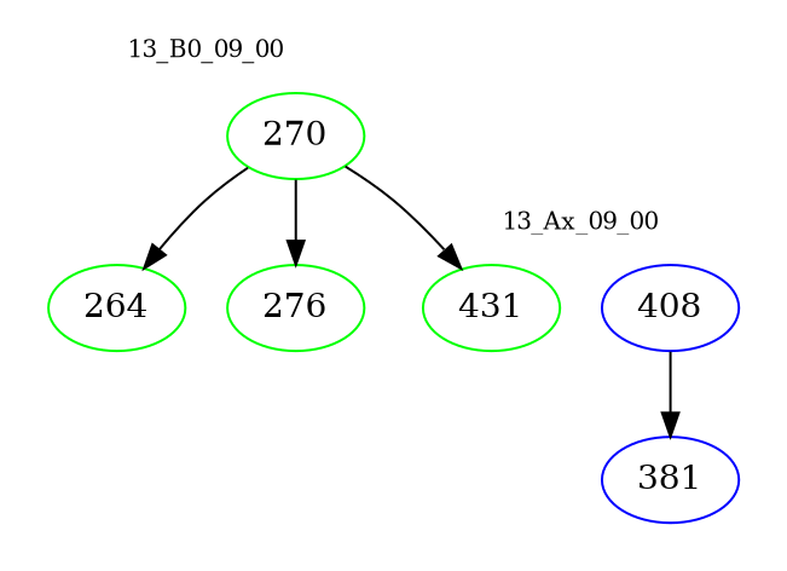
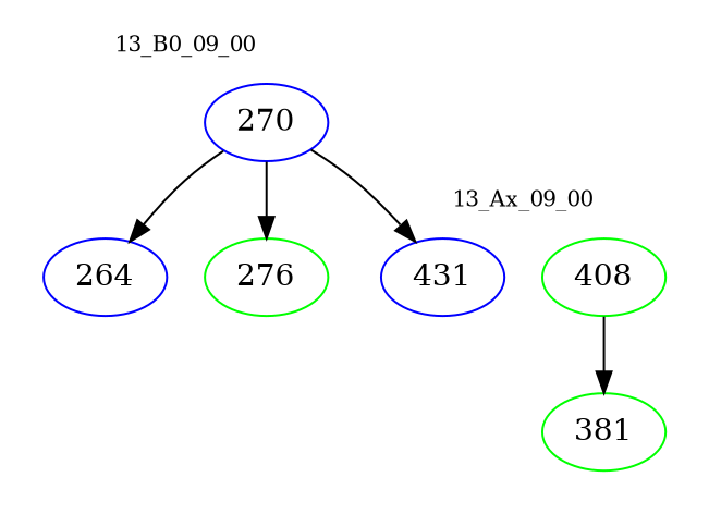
  digraph {
    node [color=blue]
    edge [color=black]
-   n1 [label=408]
-   n2 [label=381]
-   n3 [color=green label=431]
-   n4 [color=green label=270]
-   n5 [color=green label=264]
+   n1 [color=green label=408]
+   n2 [color=green label=381]
+   n3 [label=431]
+   n4 [label=270]
+   n5 [label=264]
    n6 [color=green label=276]
    subgraph cluster_1 {
      color=white
      fontsize=10
      label="13_Ax_09_00"
      n1
      n2
      n3
    }
    subgraph cluster_2 {
      color=white
      fontsize=10
      label="13_B0_09_00"
      n4
      n5
      n6
    }
    n1 -> n2
    n4 -> n3
    n4 -> n5
    n4 -> n6
  }
